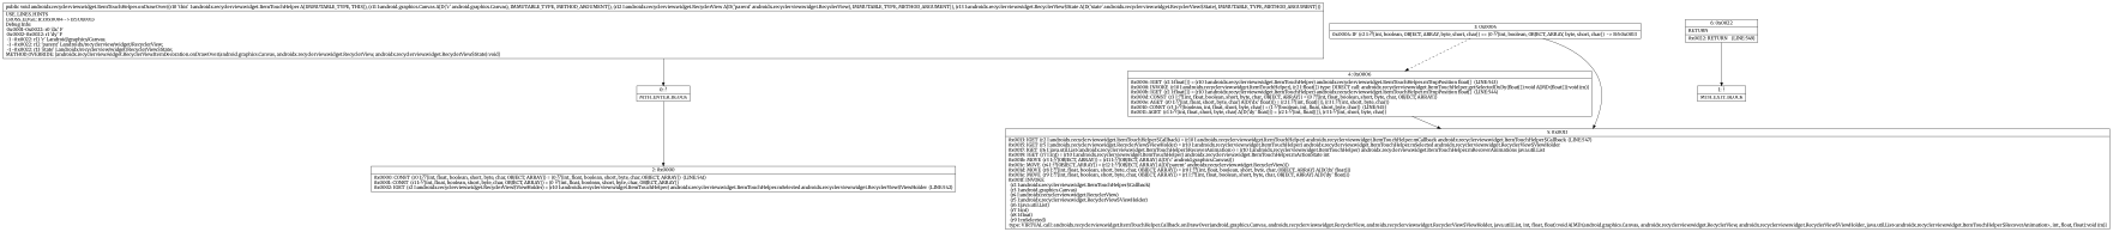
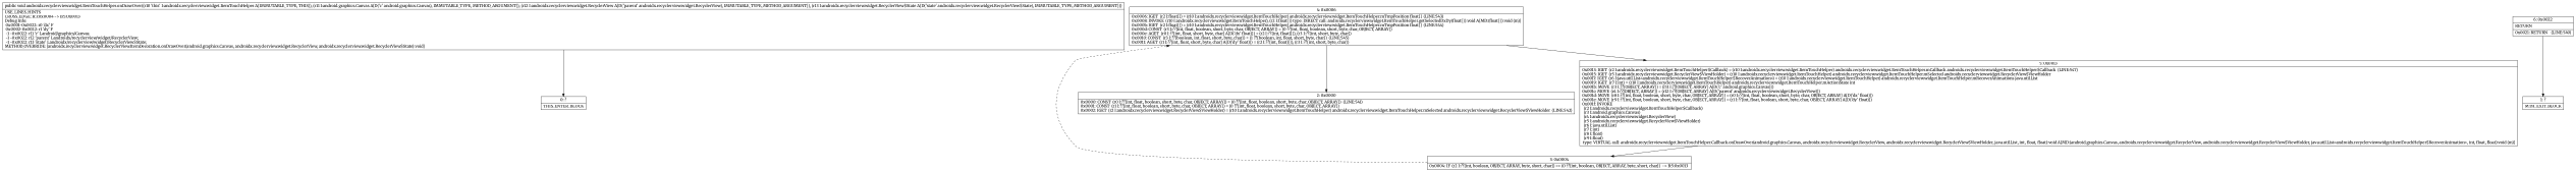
  digraph {
    fontname=Merriweather
    node [fontname=Merriweather shape=record]
    edge [fontname=Merriweather]
-   n1 [label="{0\:\ ?|MTH_ENTER_BLOCK\l}"]
+   n1 [label="{0\:\ ?|THIS_ENTER_BLOCK\l}"]
    n2 [label="{2\:\ 0x0000|0x0000: CONST  (r0 I:??[int, float, boolean, short, byte, char, OBJECT, ARRAY]) = (0 ??[int, float, boolean, short, byte, char, OBJECT, ARRAY])  (LINE:541)\l0x0001: CONST  (r1 I:??[int, float, boolean, short, byte, char, OBJECT, ARRAY]) = (0 ??[int, float, boolean, short, byte, char, OBJECT, ARRAY]) \l0x0002: IGET  (r2 I:androidx.recyclerview.widget.RecyclerView$ViewHolder) = (r10 I:androidx.recyclerview.widget.ItemTouchHelper) androidx.recyclerview.widget.ItemTouchHelper.mSelected androidx.recyclerview.widget.RecyclerView$ViewHolder  (LINE:542)\l}"]
    n3 [label="{3\:\ 0x0004|0x0004: IF  (r2 I:??[int, boolean, OBJECT, ARRAY, byte, short, char]) == (0 ??[int, boolean, OBJECT, ARRAY, byte, short, char])  \-\> B:5:0x0013 \l}"]
    n4 [label="{4\:\ 0x0006|0x0006: IGET  (r2 I:float[]) = (r10 I:androidx.recyclerview.widget.ItemTouchHelper) androidx.recyclerview.widget.ItemTouchHelper.mTmpPosition float[]  (LINE:543)\l0x0008: INVOKE  (r10 I:androidx.recyclerview.widget.ItemTouchHelper), (r2 I:float[]) type: DIRECT call: androidx.recyclerview.widget.ItemTouchHelper.getSelectedDxDy(float[]):void A[MD:(float[]):void (m)]\l0x000b: IGET  (r2 I:float[]) = (r10 I:androidx.recyclerview.widget.ItemTouchHelper) androidx.recyclerview.widget.ItemTouchHelper.mTmpPosition float[]  (LINE:544)\l0x000d: CONST  (r3 I:??[int, float, boolean, short, byte, char, OBJECT, ARRAY]) = (0 ??[int, float, boolean, short, byte, char, OBJECT, ARRAY]) \l0x000e: AGET  (r0 I:??[int, float, short, byte, char] A[D('dx' float)]) = (r2 I:??[int, float][]), (r3 I:??[int, short, byte, char]) \l0x0010: CONST  (r3 I:??[boolean, int, float, short, byte, char]) = (1 ??[boolean, int, float, short, byte, char])  (LINE:545)\l0x0011: AGET  (r1 I:??[int, float, short, byte, char] A[D('dy' float)]) = (r2 I:??[int, float][]), (r3 I:??[int, short, byte, char]) \l}"]
-   n5 [label="{5\:\ 0x0013|0x0013: IGET  (r2 I:androidx.recyclerview.widget.ItemTouchHelper$Callback) = (r10 I:androidx.recyclerview.widget.ItemTouchHelper) androidx.recyclerview.widget.ItemTouchHelper.mCallback androidx.recyclerview.widget.ItemTouchHelper$Callback  (LINE:547)\l0x0015: IGET  (r5 I:androidx.recyclerview.widget.RecyclerView$ViewHolder) = (r10 I:androidx.recyclerview.widget.ItemTouchHelper) androidx.recyclerview.widget.ItemTouchHelper.mSelected androidx.recyclerview.widget.RecyclerView$ViewHolder \l0x0017: IGET  (r6 I:java.util.List\<androidx.recyclerview.widget.ItemTouchHelper$RecoverAnimation\>) = (r10 I:androidx.recyclerview.widget.ItemTouchHelper) androidx.recyclerview.widget.ItemTouchHelper.mRecoverAnimations java.util.List \l0x0019: IGET  (r7 I:int) = (r10 I:androidx.recyclerview.widget.ItemTouchHelper) androidx.recyclerview.widget.ItemTouchHelper.mActionState int \l0x001b: MOVE  (r3 I:??[OBJECT, ARRAY]) = (r11 I:??[OBJECT, ARRAY] A[D('c' android.graphics.Canvas)]) \l0x001c: MOVE  (r4 I:??[OBJECT, ARRAY]) = (r12 I:??[OBJECT, ARRAY] A[D('parent' androidx.recyclerview.widget.RecyclerView)]) \l0x001d: MOVE  (r8 I:??[int, float, boolean, short, byte, char, OBJECT, ARRAY]) = (r0 I:??[int, float, boolean, short, byte, char, OBJECT, ARRAY] A[D('dx' float)]) \l0x001e: MOVE  (r9 I:??[int, float, boolean, short, byte, char, OBJECT, ARRAY]) = (r1 I:??[int, float, boolean, short, byte, char, OBJECT, ARRAY] A[D('dy' float)]) \l0x001f: INVOKE  \l  (r2 I:androidx.recyclerview.widget.ItemTouchHelper$Callback)\l  (r3 I:android.graphics.Canvas)\l  (r4 I:androidx.recyclerview.widget.RecyclerView)\l  (r5 I:androidx.recyclerview.widget.RecyclerView$ViewHolder)\l  (r6 I:java.util.List)\l  (r7 I:int)\l  (r8 I:float)\l  (r9 I:mSelected)\l type: VIRTUAL call: androidx.recyclerview.widget.ItemTouchHelper.Callback.onDrawOver(android.graphics.Canvas, androidx.recyclerview.widget.RecyclerView, androidx.recyclerview.widget.RecyclerView$ViewHolder, java.util.List, int, float, float):void A[MD:(android.graphics.Canvas, androidx.recyclerview.widget.RecyclerView, androidx.recyclerview.widget.RecyclerView$ViewHolder, java.util.List\<androidx.recyclerview.widget.ItemTouchHelper$RecoverAnimation\>, int, float, float):void (m)]\l}"]
-   n6 [label="{6\:\ 0x0022|RETURN\l|0x0022: RETURN    (LINE:549)\l}"]
+   n5 [label="{5\:\ 0x0013|0x0013: IGET  (r2 I:androidx.recyclerview.widget.ItemTouchHelper$Callback) = (r10 I:androidx.recyclerview.widget.ItemTouchHelper) androidx.recyclerview.widget.ItemTouchHelper.mCallback androidx.recyclerview.widget.ItemTouchHelper$Callback  (LINE:547)\l0x0015: IGET  (r5 I:androidx.recyclerview.widget.RecyclerView$ViewHolder) = (r10 I:androidx.recyclerview.widget.ItemTouchHelper) androidx.recyclerview.widget.ItemTouchHelper.mSelected androidx.recyclerview.widget.RecyclerView$ViewHolder \l0x0017: IGET  (r6 I:java.util.List\<androidx.recyclerview.widget.ItemTouchHelper$RecoverAnimation\>) = (r10 I:androidx.recyclerview.widget.ItemTouchHelper) androidx.recyclerview.widget.ItemTouchHelper.mRecoverAnimations java.util.List \l0x0019: IGET  (r7 I:int) = (r10 I:androidx.recyclerview.widget.ItemTouchHelper) androidx.recyclerview.widget.ItemTouchHelper.mActionState int \l0x001b: MOVE  (r3 I:??[OBJECT, ARRAY]) = (r11 I:??[OBJECT, ARRAY] A[D('c' android.graphics.Canvas)]) \l0x001c: MOVE  (r4 I:??[OBJECT, ARRAY]) = (r12 I:??[OBJECT, ARRAY] A[D('parent' androidx.recyclerview.widget.RecyclerView)]) \l0x001d: MOVE  (r8 I:??[int, float, boolean, short, byte, char, OBJECT, ARRAY]) = (r0 I:??[int, float, boolean, short, byte, char, OBJECT, ARRAY] A[D('dx' float)]) \l0x001e: MOVE  (r9 I:??[int, float, boolean, short, byte, char, OBJECT, ARRAY]) = (r1 I:??[int, float, boolean, short, byte, char, OBJECT, ARRAY] A[D('dy' float)]) \l0x001f: INVOKE  \l  (r2 I:androidx.recyclerview.widget.ItemTouchHelper$Callback)\l  (r3 I:android.graphics.Canvas)\l  (r4 I:androidx.recyclerview.widget.RecyclerView)\l  (r5 I:androidx.recyclerview.widget.RecyclerView$ViewHolder)\l  (r6 I:java.util.List)\l  (r7 I:int)\l  (r8 I:float)\l  (r9 I:float)\l type: VIRTUAL call: androidx.recyclerview.widget.ItemTouchHelper.Callback.onDrawOver(android.graphics.Canvas, androidx.recyclerview.widget.RecyclerView, androidx.recyclerview.widget.RecyclerView$ViewHolder, java.util.List, int, float, float):void A[MD:(android.graphics.Canvas, androidx.recyclerview.widget.RecyclerView, androidx.recyclerview.widget.RecyclerView$ViewHolder, java.util.List\<androidx.recyclerview.widget.ItemTouchHelper$RecoverAnimation\>, int, float, float):void (m)]\l}"]
+   n6 [label="{6\:\ 0x0022|RETURN\l|0x0021: RETURN    (LINE:549)\l}"]
    n7 [label="{1\:\ ?|MTH_EXIT_BLOCK\l}"]
    n8 [label="{public void androidx.recyclerview.widget.ItemTouchHelper.onDrawOver((r10 'this' I:androidx.recyclerview.widget.ItemTouchHelper A[IMMUTABLE_TYPE, THIS]), (r11 I:android.graphics.Canvas A[D('c' android.graphics.Canvas), IMMUTABLE_TYPE, METHOD_ARGUMENT]), (r12 I:androidx.recyclerview.widget.RecyclerView A[D('parent' androidx.recyclerview.widget.RecyclerView), IMMUTABLE_TYPE, METHOD_ARGUMENT]), (r13 I:androidx.recyclerview.widget.RecyclerView$State A[D('state' androidx.recyclerview.widget.RecyclerView$State), IMMUTABLE_TYPE, METHOD_ARGUMENT]))  | USE_LINES_HINTS\lCROSS_EDGE: B:3:0x0004 \-\> B:5:0x0013\lDebug Info:\l  0x0001\-0x0022: r0 'dx' F\l  0x0002\-0x0022: r1 'dy' F\l  \-1 \-0x0022: r11 'c' Landroid\/graphics\/Canvas;\l  \-1 \-0x0022: r12 'parent' Landroidx\/recyclerview\/widget\/RecyclerView;\l  \-1 \-0x0022: r13 'state' Landroidx\/recyclerview\/widget\/RecyclerView$State;\lMETHOD_OVERRIDE: [androidx.recyclerview.widget.RecyclerView.ItemDecoration.onDrawOver(android.graphics.Canvas, androidx.recyclerview.widget.RecyclerView, androidx.recyclerview.widget.RecyclerView$State):void]\l}"]
-   n1 -> n2
+   n4 -> n2
    n3 -> n4 [style=dashed]
-   n3 -> n5
+   n5 -> n3
    n4 -> n5
    n6 -> n7
    n8 -> n1
  }
